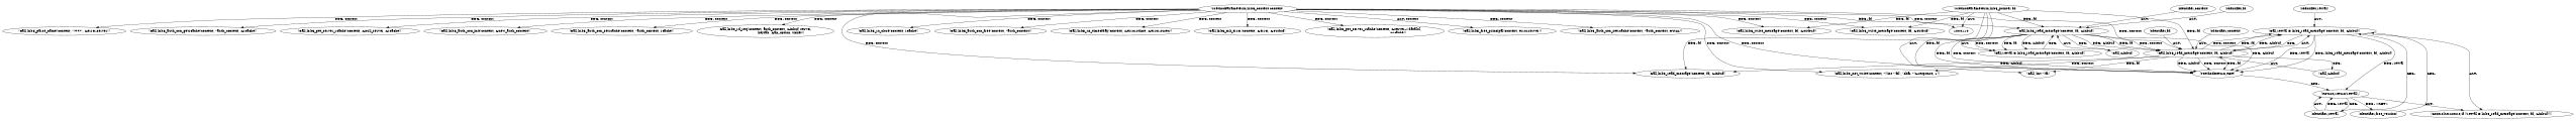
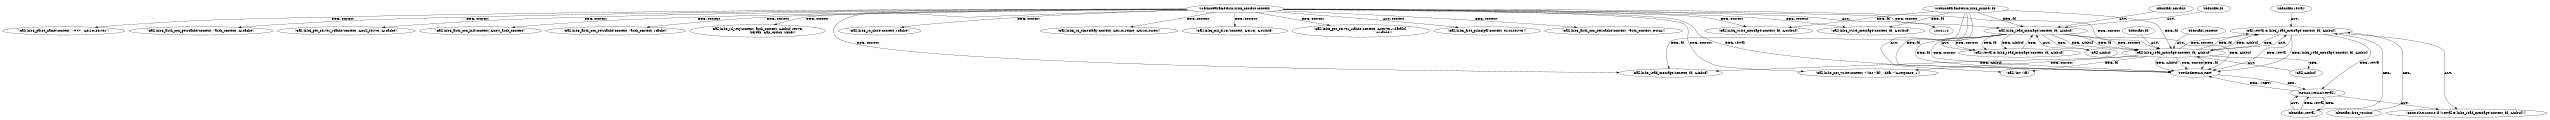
  digraph {
    n1 [label="(Call,retval = krb5_read_message(context, fd, &inbuf))"]
    n2 [label="(Call,krb5_read_message(context, fd, &inbuf))"]
    n3 [label="(Return,return(retval);)"]
    n4 [label="(MethodReturn,RET)"]
    n5 [label="(ControlStructure,if ((retval = krb5_read_message(context, fd, &inbuf))))"]
    n6 [label="(Call,krb5_read_message(context, fd, &inbuf))"]
    n7 [label="(Call,krb5_net_write(context, *((int *)fd), (char *)&response, 1))"]
    n8 [label="(Call,(int *)fd)"]
    n9 [label="(Call,&inbuf)"]
    n10 [label="(Identifier,retval)"]
    n11 [label="(Call,krb5_read_message(context, fd, &inbuf))"]
    n12 [label="(Call,retval = krb5_read_message(context, fd, &inbuf))"]
    n13 [label="(Call,&inbuf)"]
    n14 [label="(MethodParameterIn,krb5_context context)"]
    n15 [label="(Call,krb5_get_server_rcache(context, &null_server, &rcache))"]
    n16 [label="(Call,krb5_write_message(context, fd, &outbuf))"]
    n17 [label="(Call,krb5_auth_con_init(context, &new_auth_context))"]
    n18 [label="(Call,krb5_write_message(context, fd, &outbuf))"]
    n19 [label="(Call,krb5_auth_con_setrcache(context, *auth_context, rcache))"]
    n20 [label="(Call,krb5_rd_req(context, auth_context, &inbuf, server,\n                              keytab, &ap_option, ticket))"]
    n21 [label="(Call,krb5_rc_close(context, rcache))"]
-   n22 [label="(Call,krb5_auth_con_free(context, *auth_context))"]
    n23 [label="(Call,krb5_us_timeofday(context, &error.stime, &error.susec))"]
    n24 [label="(Call,krb5_mk_error(context, &error, &outbuf))"]
    n25 [label="(Call,krb5_get_server_rcache(context, &server->data[0],\n                                             &rcache))"]
    n26 [label="(Call,krb5_free_principal(context, error.server))"]
    n27 [label="(Call,krb5_auth_con_setrcache(context, *auth_context, NULL))"]
    n28 [label="(Call,krb5_parse_name(context, \"????\", &error.server))"]
    n29 [label="(Call,krb5_auth_con_getrcache(context, *auth_context, &rcache))"]
    1000114
    n31 [label="(MethodParameterIn,krb5_pointer fd)"]
    n32 [label="(Identifier,fd)"]
    n33 [label="(Identifier,free_version)"]
    n34 [label="(Identifier,context)"]
    n35 [label="(Identifier,fd)"]
    n36 [label="(Identifier,retval)"]
    n37 [label="(Identifier,context)"]
    n1 -> n2 [label="CFG: "]
    n1 -> n3 [label="DDG: retval"]
    n1 -> n4 [label="DDG: retval"]
    n1 -> n4 [label="DDG: krb5_read_message(context, fd, &inbuf)"]
    n1 -> n5 [label="AST: "]
    n2 -> n1 [label="AST: "]
    n2 -> n1 [label="DDG: context"]
    n2 -> n1 [label="DDG: fd"]
    n2 -> n1 [label="DDG: &inbuf"]
    n2 -> n4 [label="DDG: context"]
    n2 -> n4 [label="DDG: fd"]
    n2 -> n4 [label="DDG: &inbuf"]
    n2 -> n6 [label="DDG: &inbuf"]
    n2 -> n7 [label="DDG: context"]
    n2 -> n8 [label="DDG: fd"]
    n2 -> n9 [label="CFG: "]
-   n3 -> n33 [label="DDG: <RET>"]
+   n3 -> n4 [label="DDG: <RET>"]
    n3 -> n5 [label="AST: "]
    n3 -> n10 [label="CFG: "]
    n4 -> n3 [label="CFG: "]
    n9 -> n2 [label="AST: "]
    n10 -> n1 [label="CFG: "]
    n10 -> n3 [label="AST: "]
    n10 -> n3 [label="DDG: retval"]
    n11 -> n2 [label="DDG: context"]
    n11 -> n2 [label="DDG: fd"]
    n11 -> n2 [label="DDG: &inbuf"]
    n11 -> n4 [label="DDG: context"]
    n11 -> n4 [label="DDG: &inbuf"]
    n11 -> n4 [label="DDG: fd"]
    n11 -> n12 [label="AST: "]
    n11 -> n12 [label="DDG: context"]
    n11 -> n12 [label="DDG: fd"]
    n11 -> n12 [label="DDG: &inbuf"]
    n11 -> n13 [label="CFG: "]
    n12 -> n11 [label="CFG: "]
    n13 -> n11 [label="AST: "]
    n14 -> n2 [label="DDG: context"]
-   n14 -> n4 [label="DDG: context"]
+   n14 -> n4 [label="DDG: retval"]
    n14 -> n6 [label="DDG: context"]
    n14 -> n7 [label="DDG: context"]
    n14 -> n11 [label="DDG: context"]
    n14 -> n15 [label="DDG: context"]
    n14 -> n16 [label="DDG: context"]
    n14 -> n17 [label="DDG: context"]
    n14 -> n18 [label="DDG: context"]
    n14 -> n19 [label="DDG: context"]
    n14 -> n20 [label="DDG: context"]
    n14 -> n21 [label="DDG: context"]
-   n14 -> n22 [label="DDG: context"]
    n14 -> n23 [label="DDG: context"]
    n14 -> n24 [label="DDG: context"]
    n14 -> n25 [label="DDG: context"]
    n14 -> n26 [label="AST: context"]
    n14 -> n27 [label="DDG: context"]
    n14 -> n28 [label="DDG: context"]
    n14 -> n29 [label="DDG: context"]
-   n14 -> 1000114 [label="DDG: fd"]
+   n14 -> 1000114 [label="AST: "]
    n31 -> n2 [label="DDG: fd"]
    n31 -> n4 [label="DDG: fd"]
    n31 -> n6 [label="DDG: fd"]
    n31 -> n8 [label="AST: "]
    n31 -> n11 [label="DDG: fd"]
    n31 -> n16 [label="DDG: fd"]
    n31 -> n18 [label="DDG: fd"]
-   n31 -> 1000114 [label="AST: "]
    n32 -> n11 [label="AST: "]
    n33 -> n1 [label="CFG: "]
    n34 -> n2 [label="AST: "]
    n35 -> n2 [label="AST: "]
    n36 -> n1 [label="AST: "]
    n37 -> n11 [label="AST: "]
  }
